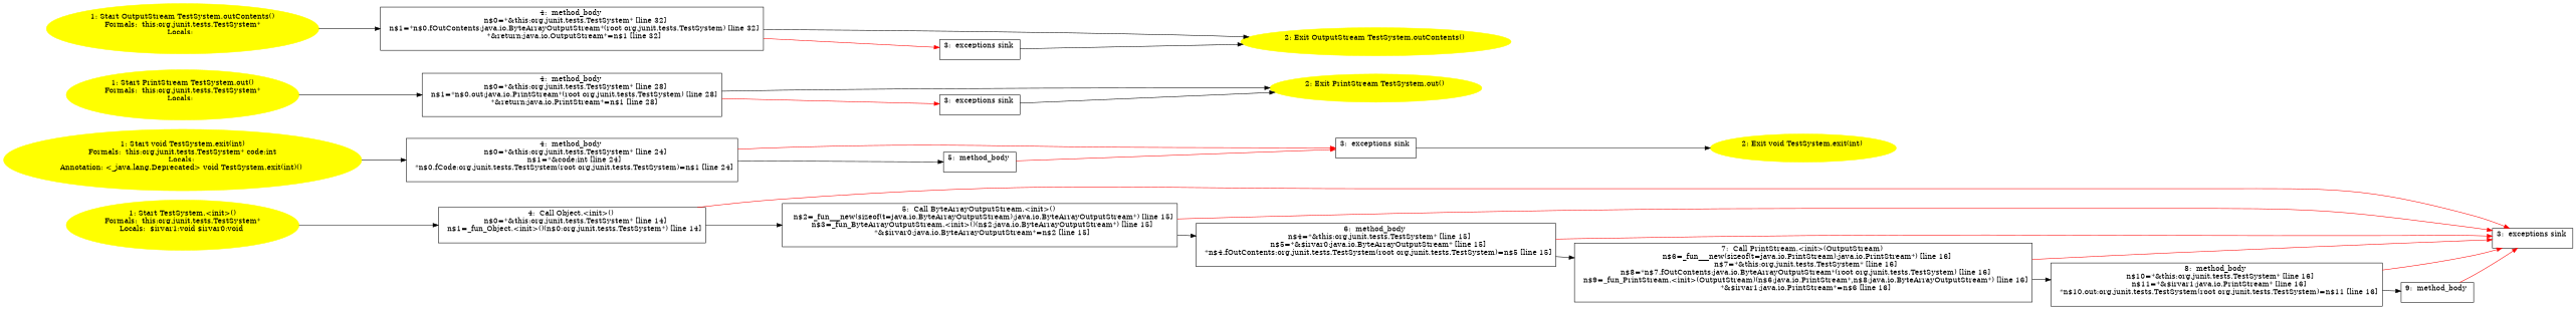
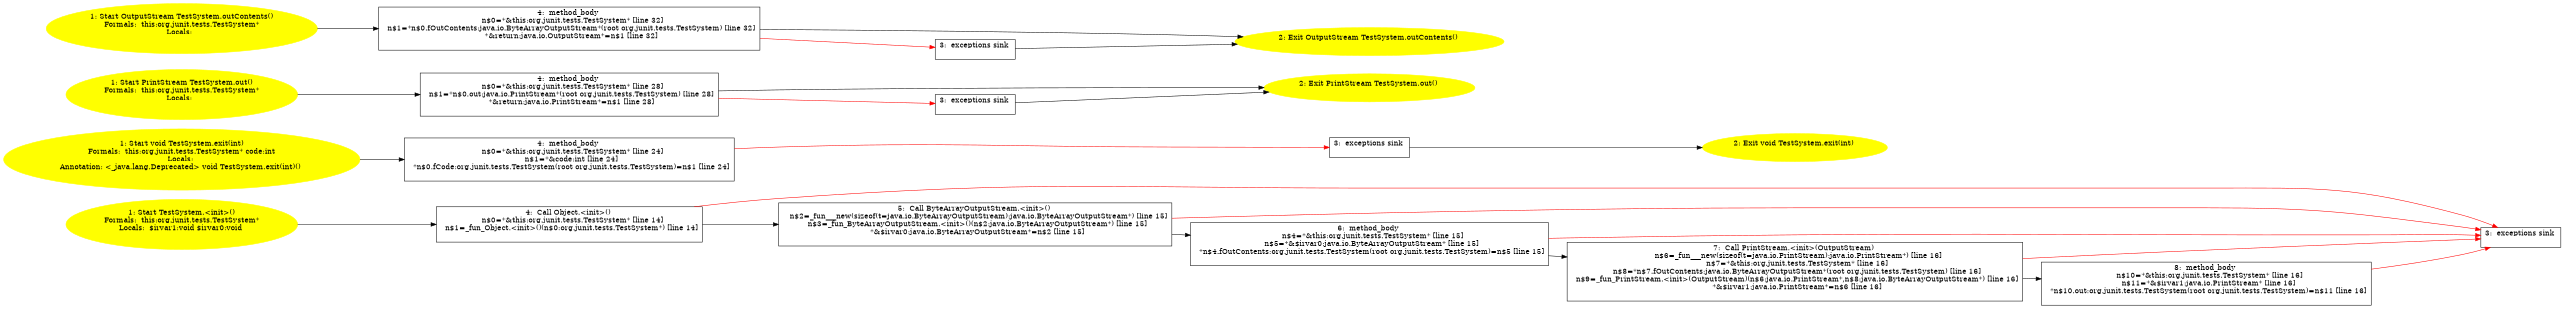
  digraph {
    rankdir=LR
    node [shape=box]
    n1 [color=yellow label="1: Start TestSystem.<init>()\nFormals:  this:org.junit.tests.TestSystem*\nLocals:  $irvar1:void $irvar0:void \n  " style=filled shape=""]
    n2 [label="4:  Call Object.<init>() \n   n$0=*&this:org.junit.tests.TestSystem* [line 14]\n  n$1=_fun_Object.<init>()(n$0:org.junit.tests.TestSystem*) [line 14]\n "]
    n3 [label="3:  exceptions sink \n  "]
    n4 [label="5:  Call ByteArrayOutputStream.<init>() \n   n$2=_fun___new(sizeof(t=java.io.ByteArrayOutputStream):java.io.ByteArrayOutputStream*) [line 15]\n  n$3=_fun_ByteArrayOutputStream.<init>()(n$2:java.io.ByteArrayOutputStream*) [line 15]\n  *&$irvar0:java.io.ByteArrayOutputStream*=n$2 [line 15]\n "]
    n5 [label="6:  method_body \n   n$4=*&this:org.junit.tests.TestSystem* [line 15]\n  n$5=*&$irvar0:java.io.ByteArrayOutputStream* [line 15]\n  *n$4.fOutContents:org.junit.tests.TestSystem(root org.junit.tests.TestSystem)=n$5 [line 15]\n "]
    n6 [label="7:  Call PrintStream.<init>(OutputStream) \n   n$6=_fun___new(sizeof(t=java.io.PrintStream):java.io.PrintStream*) [line 16]\n  n$7=*&this:org.junit.tests.TestSystem* [line 16]\n  n$8=*n$7.fOutContents:java.io.ByteArrayOutputStream*(root org.junit.tests.TestSystem) [line 16]\n  n$9=_fun_PrintStream.<init>(OutputStream)(n$6:java.io.PrintStream*,n$8:java.io.ByteArrayOutputStream*) [line 16]\n  *&$irvar1:java.io.PrintStream*=n$6 [line 16]\n "]
    n7 [label="8:  method_body \n   n$10=*&this:org.junit.tests.TestSystem* [line 16]\n  n$11=*&$irvar1:java.io.PrintStream* [line 16]\n  *n$10.out:org.junit.tests.TestSystem(root org.junit.tests.TestSystem)=n$11 [line 16]\n "]
-   n8 [label="9:  method_body \n  "]
    n9 [color=yellow label="1: Start void TestSystem.exit(int)\nFormals:  this:org.junit.tests.TestSystem* code:int\nLocals: \nAnnotation: <_java.lang.Deprecated> void TestSystem.exit(int)() \n  " style=filled shape=""]
    n10 [label="4:  method_body \n   n$0=*&this:org.junit.tests.TestSystem* [line 24]\n  n$1=*&code:int [line 24]\n  *n$0.fCode:org.junit.tests.TestSystem(root org.junit.tests.TestSystem)=n$1 [line 24]\n "]
    n11 [label="3:  exceptions sink \n  "]
-   n12 [label="5:  method_body \n  "]
    n13 [color=yellow label="2: Exit void TestSystem.exit(int) \n  " style=filled shape=""]
    n14 [color=yellow label="1: Start PrintStream TestSystem.out()\nFormals:  this:org.junit.tests.TestSystem*\nLocals:  \n  " style=filled shape=""]
    n15 [label="4:  method_body \n   n$0=*&this:org.junit.tests.TestSystem* [line 28]\n  n$1=*n$0.out:java.io.PrintStream*(root org.junit.tests.TestSystem) [line 28]\n  *&return:java.io.PrintStream*=n$1 [line 28]\n "]
    n16 [color=yellow label="2: Exit PrintStream TestSystem.out() \n  " style=filled shape=""]
    n17 [label="3:  exceptions sink \n  "]
    n18 [color=yellow label="1: Start OutputStream TestSystem.outContents()\nFormals:  this:org.junit.tests.TestSystem*\nLocals:  \n  " style=filled shape=""]
    n19 [label="4:  method_body \n   n$0=*&this:org.junit.tests.TestSystem* [line 32]\n  n$1=*n$0.fOutContents:java.io.ByteArrayOutputStream*(root org.junit.tests.TestSystem) [line 32]\n  *&return:java.io.OutputStream*=n$1 [line 32]\n "]
    n20 [color=yellow label="2: Exit OutputStream TestSystem.outContents() \n  " style=filled shape=""]
    n21 [label="3:  exceptions sink \n  "]
    n1 -> n2
    n2 -> n3 [color=red]
    n2 -> n4
    n4 -> n3 [color=red]
    n4 -> n5
    n5 -> n3 [color=red]
    n5 -> n6
    n6 -> n3 [color=red]
    n6 -> n7
    n7 -> n3 [color=red]
-   n7 -> n8
-   n8 -> n3 [color=red]
    n9 -> n10
    n10 -> n11 [color=red]
-   n10 -> n12
    n11 -> n13
-   n12 -> n11 [color=red]
    n14 -> n15
    n15 -> n16
    n15 -> n17 [color=red]
    n17 -> n16
    n18 -> n19
    n19 -> n20
    n19 -> n21 [color=red]
    n21 -> n20
  }
